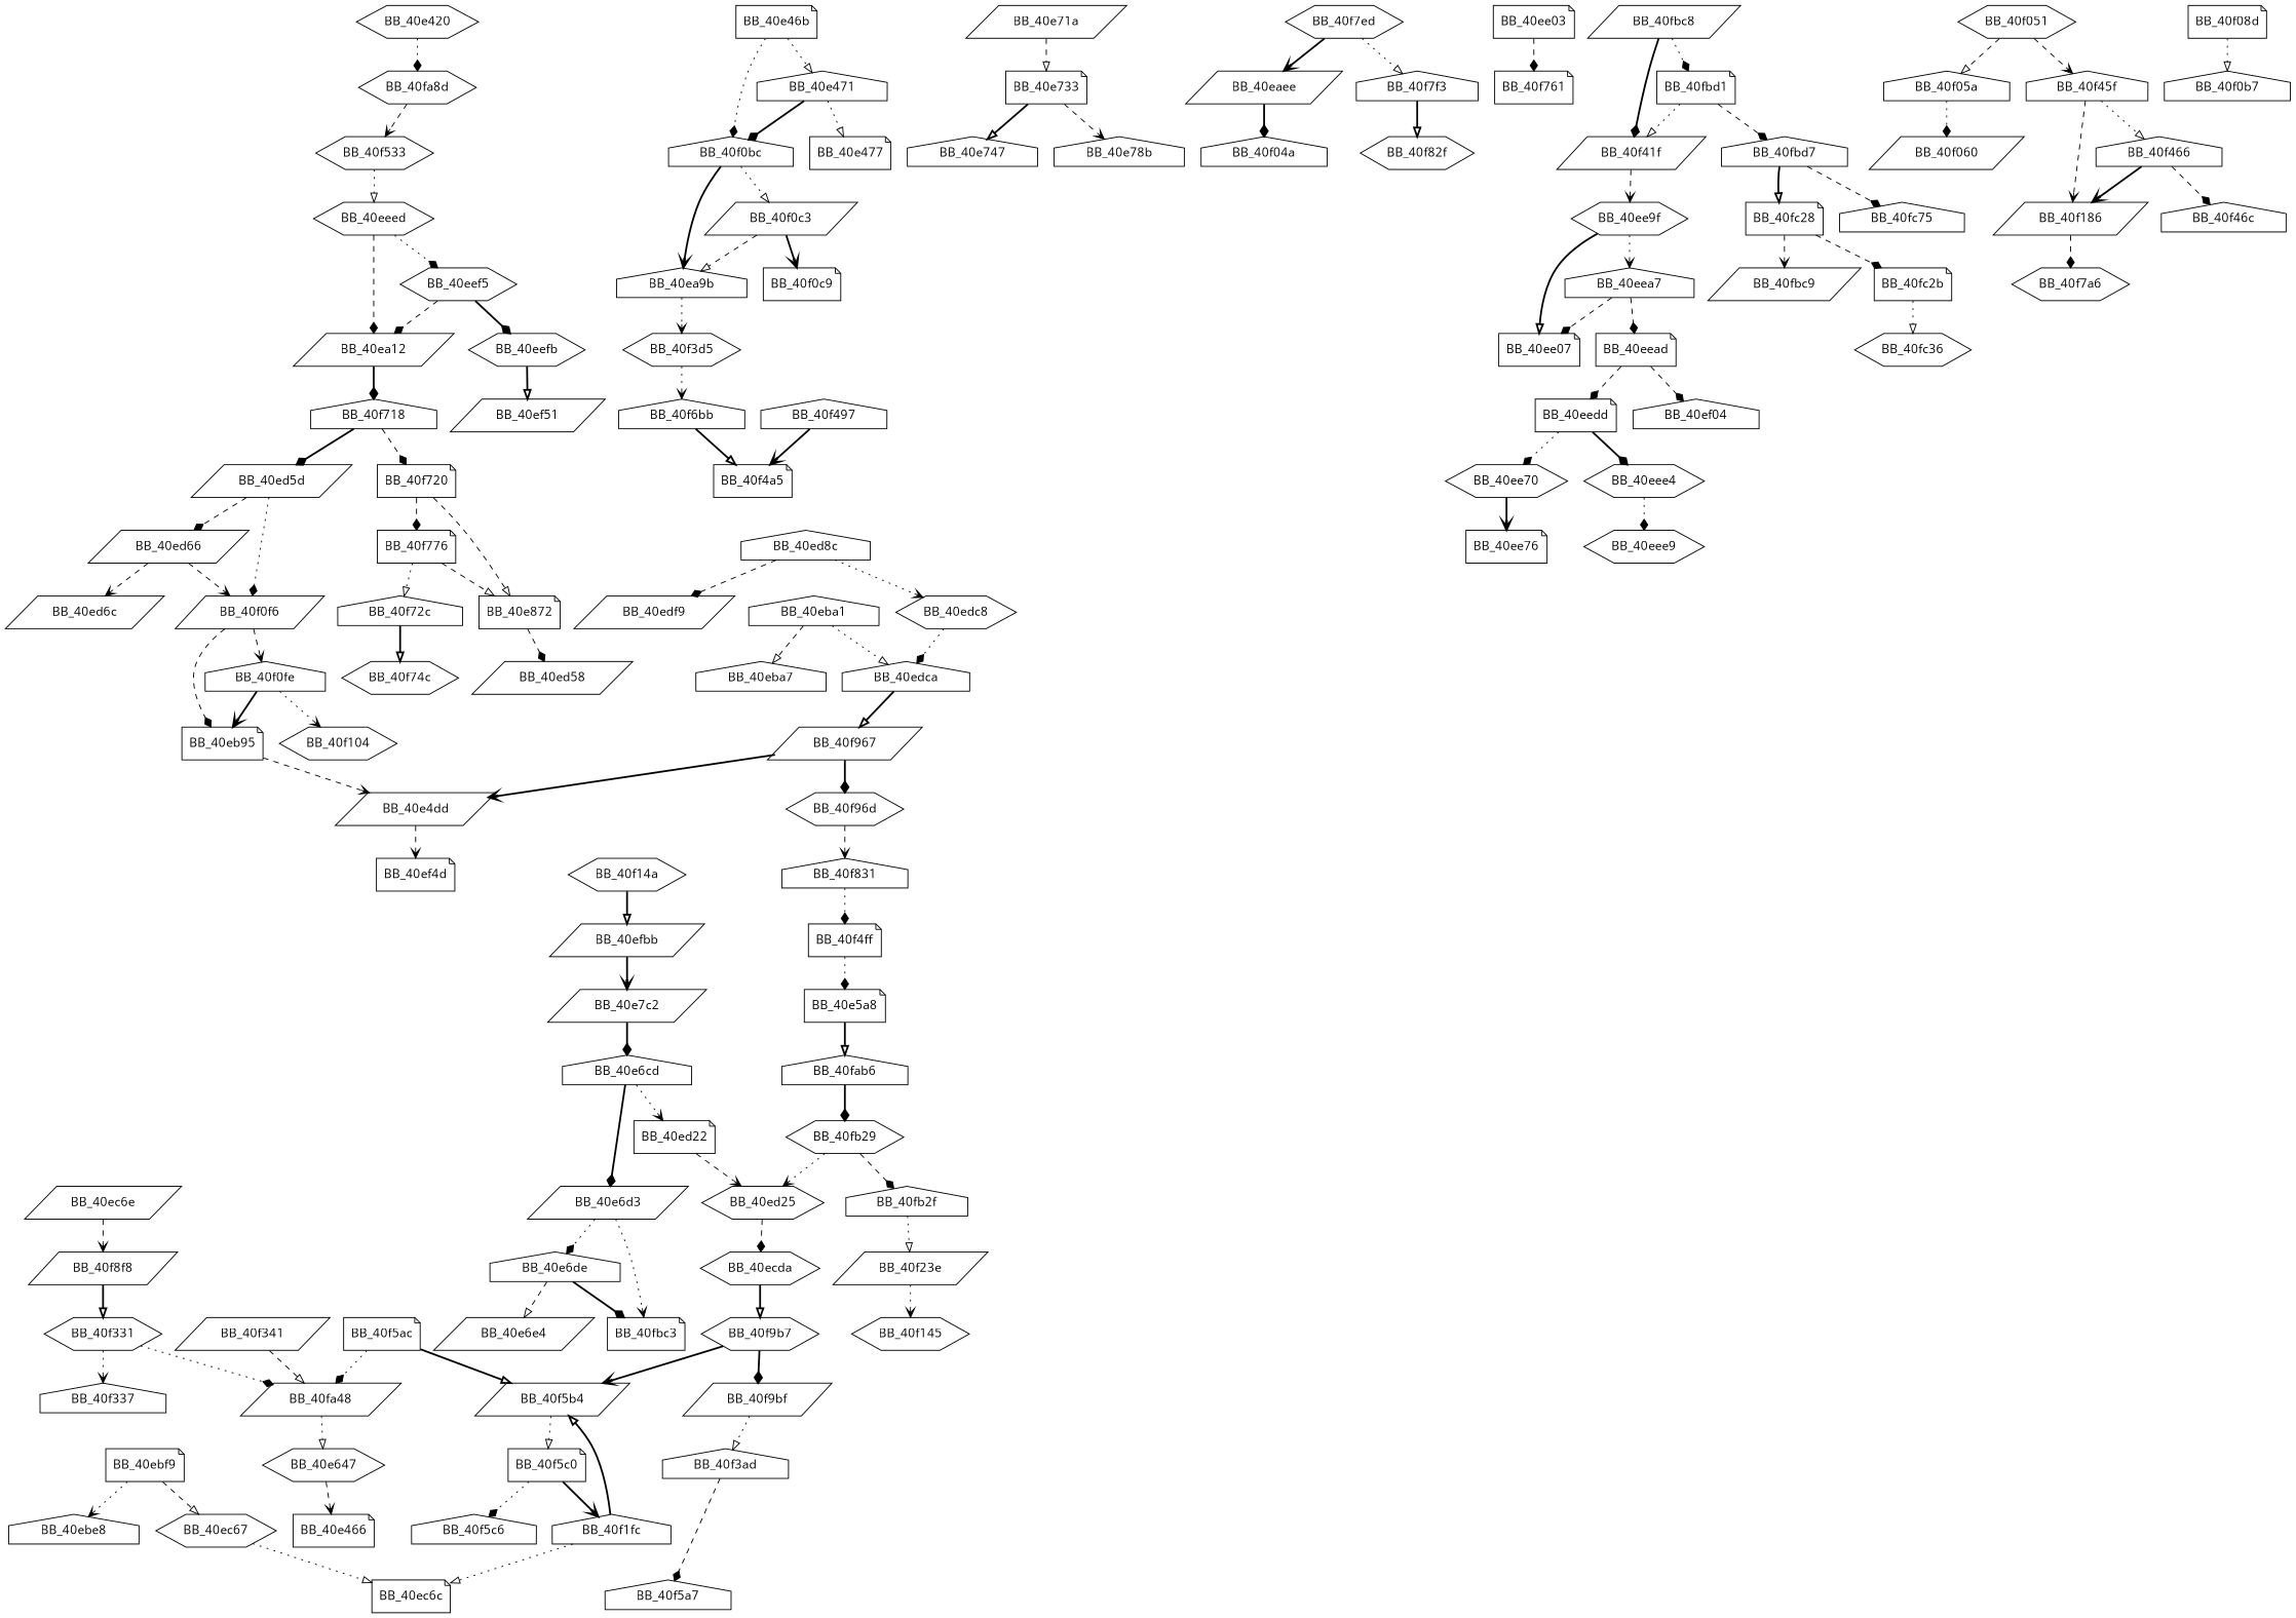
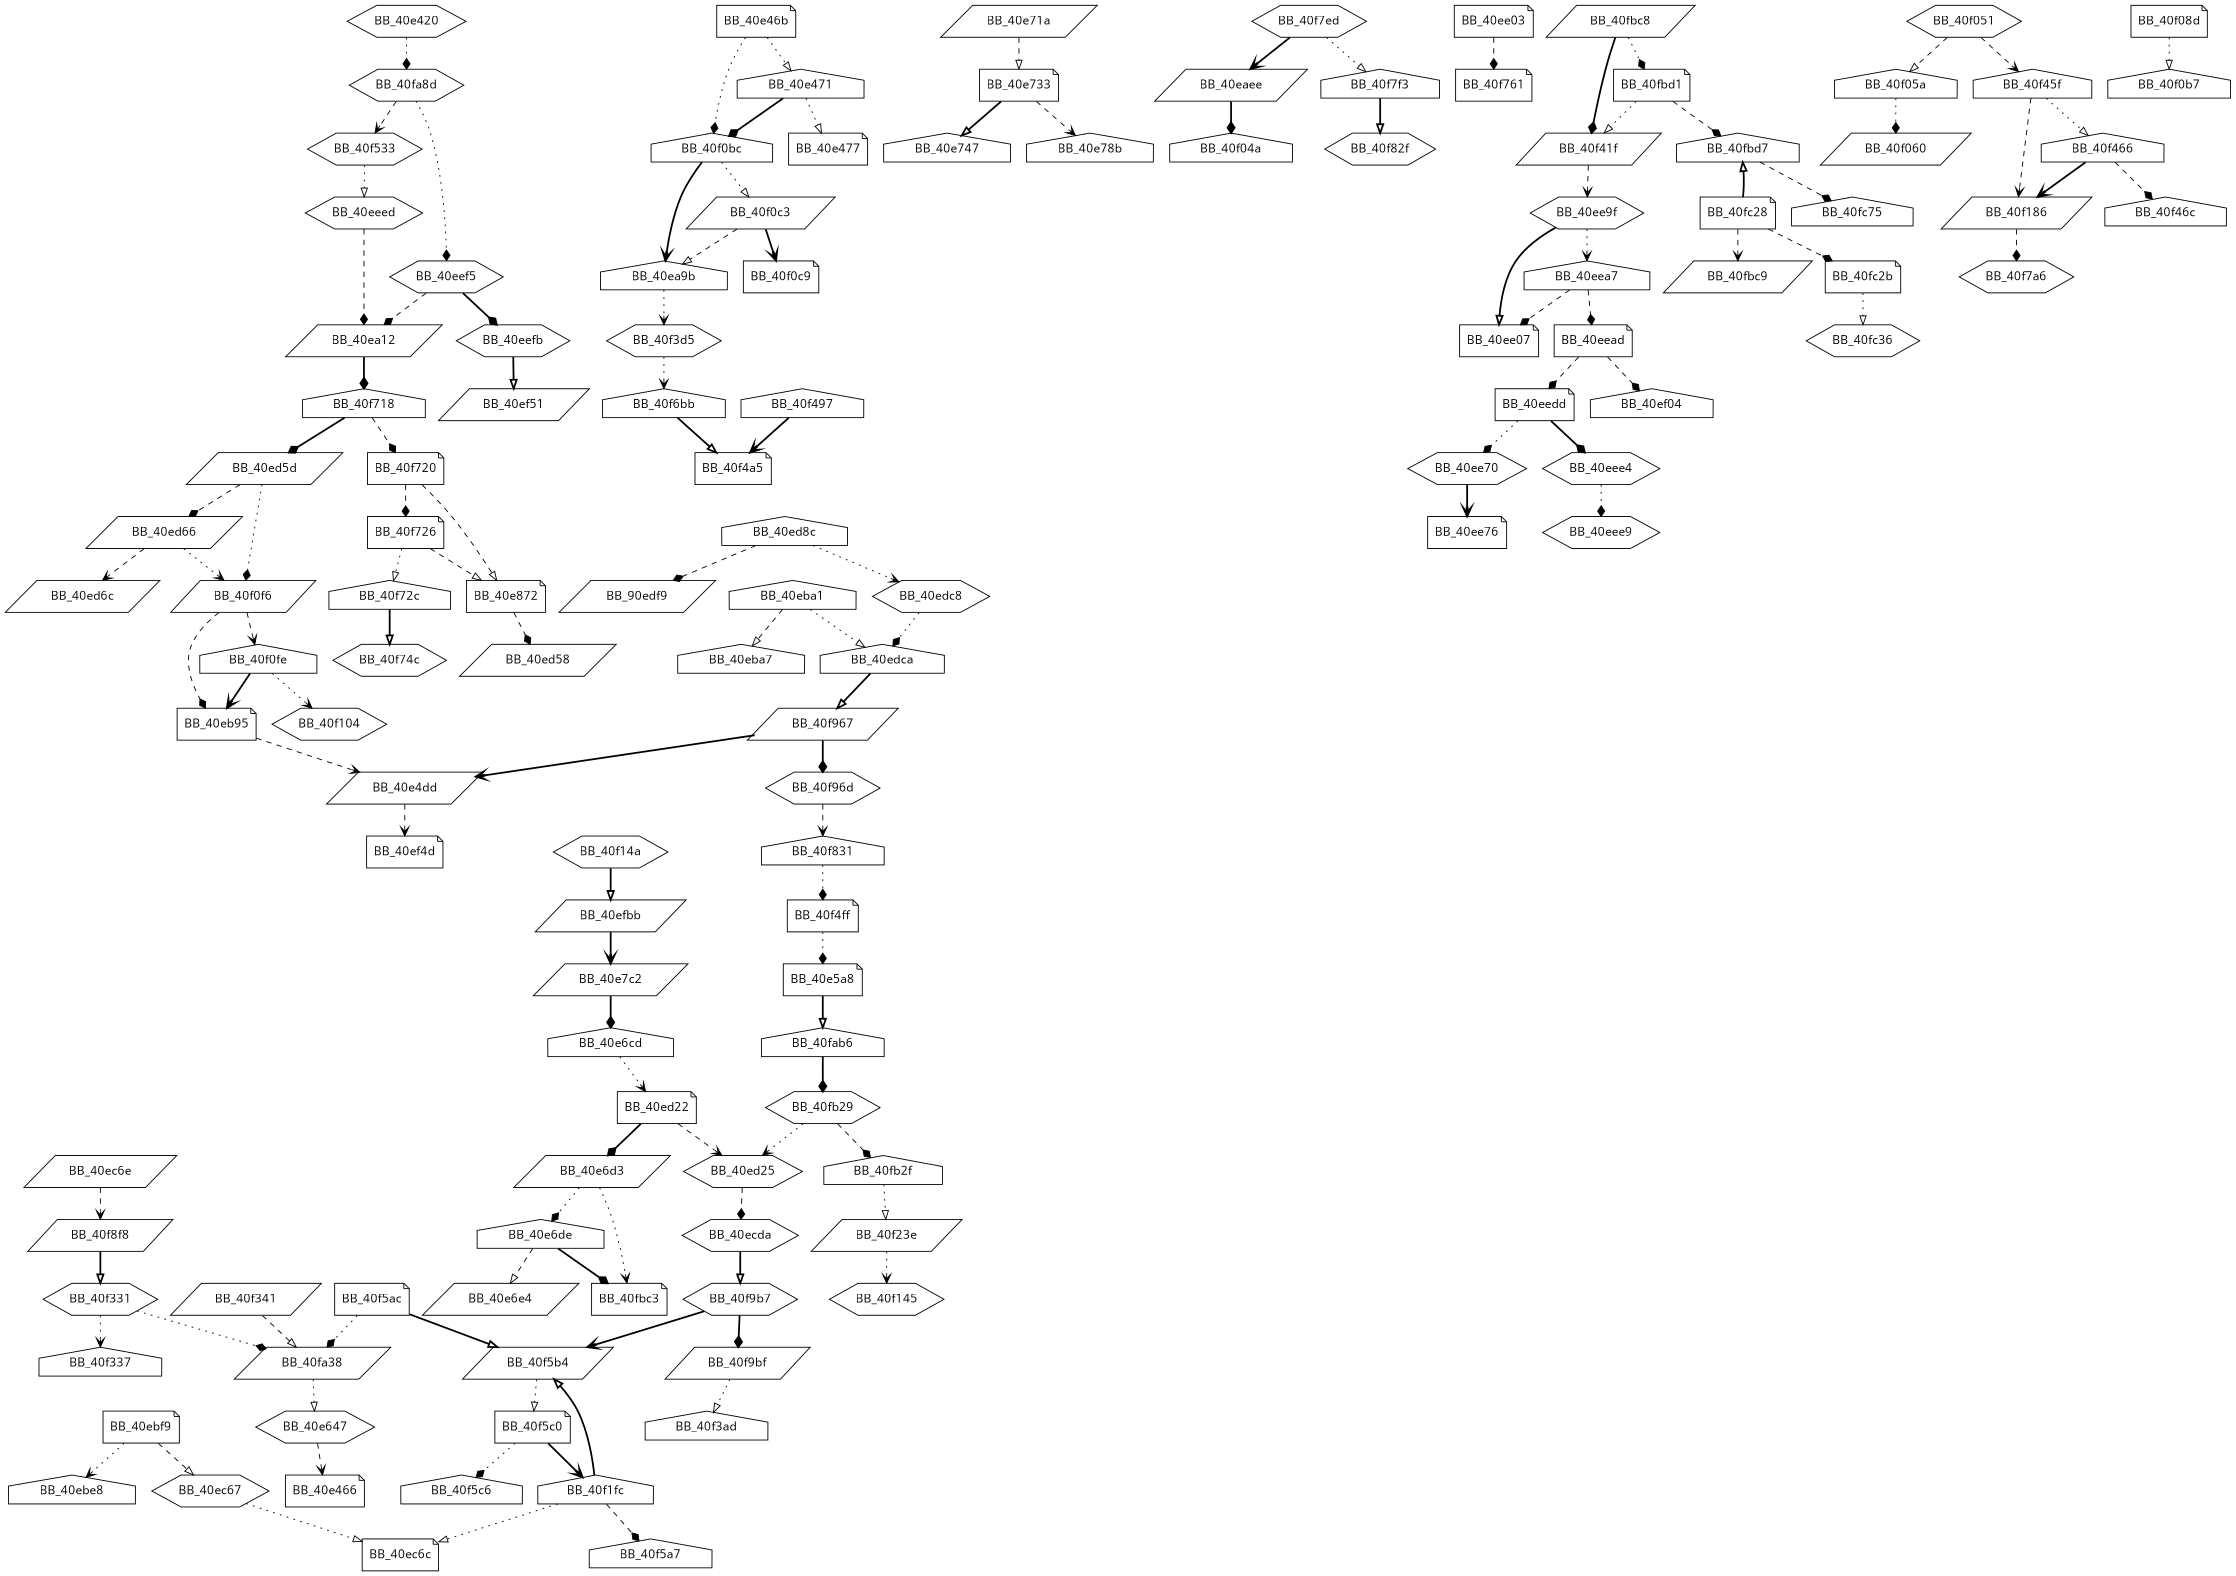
  digraph {
    fontname="Open Sans"
    node [fontname="Open Sans" shape=house]
    edge [arrowhead=diamond fontname="Open Sans" style=dashed]
    BB_40e420 [shape=hexagon]
    BB_40fa8d [shape=hexagon]
    BB_40f533 [shape=hexagon]
    BB_40eeed [shape=hexagon]
    BB_40e46b [shape=note]
    BB_40e471
    BB_40f0bc
    BB_40e477 [shape=note]
    BB_40ea9b
    BB_40f0c3 [shape=parallelogram]
    BB_40f3d5 [shape=hexagon]
    BB_40f0c9 [shape=note]
    BB_40e4dd [shape=parallelogram]
    BB_40ef4d [shape=note]
    BB_40e5a8 [shape=note]
    BB_40fab6
    BB_40fb29 [shape=hexagon]
    BB_40ed25 [shape=hexagon]
    BB_40fb2f
    BB_40e647 [shape=hexagon]
    BB_40e466 [shape=note]
    BB_40e6d3 [shape=parallelogram]
    BB_40e6cd
    BB_40ed22 [shape=note]
    BB_40e6de
    BB_40fbc3 [shape=note]
    BB_40e6e4 [shape=parallelogram]
    BB_40ecda [shape=hexagon]
    BB_40e71a [shape=parallelogram]
    BB_40e733 [shape=note]
    BB_40e747
    BB_40e78b
    BB_40e7c2 [shape=parallelogram]
    BB_40e872 [shape=note]
    BB_40ed58 [shape=parallelogram]
    BB_40ea12 [shape=parallelogram]
    BB_40f718
    BB_40ed5d [shape=parallelogram]
    BB_40f720 [shape=note]
    BB_40ed66 [shape=parallelogram]
    BB_40f0f6 [shape=parallelogram]
-   BB_40f726 [shape=note label=BB_40f776]
+   BB_40f726 [shape=note]
    BB_40f6bb
    BB_40f4a5 [shape=note]
    BB_40eaee [shape=parallelogram]
    BB_40f04a
    BB_40eb95 [shape=note]
    BB_40eba1
    BB_40edca
    BB_40eba7
    BB_40f967 [shape=parallelogram]
    BB_40f96d [shape=hexagon]
    BB_40ebf9 [shape=note]
    BB_40ebe8
    BB_40ec67 [shape=hexagon]
    BB_40ec6c [shape=note]
    BB_40ec6e [shape=parallelogram]
    BB_40f8f8 [shape=parallelogram]
    BB_40f331 [shape=hexagon]
    BB_40f337
-   BB_40fa38 [shape=parallelogram label=BB_40fa48]
+   BB_40fa38 [shape=parallelogram]
    BB_40f9b7 [shape=hexagon]
    BB_40f5b4 [shape=parallelogram]
    BB_40f9bf [shape=parallelogram]
    BB_40f5c0 [shape=note]
    BB_40f3ad
    BB_40ed6c [shape=parallelogram]
    BB_40f0fe
    BB_40f104 [shape=hexagon]
    BB_40edc8 [shape=hexagon]
    BB_40ed8c
-   BB_40edf9 [shape=parallelogram]
+   BB_40edf9 [shape=parallelogram label=BB_90edf9]
    BB_40f831
    BB_40ee03 [shape=note]
    BB_40f761 [shape=note]
    BB_40ee70 [shape=hexagon]
    BB_40ee76 [shape=note]
    BB_40ee9f [shape=hexagon]
    BB_40ee07 [shape=note]
    BB_40eea7
    BB_40eead [shape=note]
    BB_40eedd [shape=note]
    BB_40ef04
    BB_40eee4 [shape=hexagon]
    BB_40eee9 [shape=hexagon]
    BB_40eef5 [shape=hexagon]
    BB_40eefb [shape=hexagon]
    BB_40ef51 [shape=parallelogram]
    BB_40efbb [shape=parallelogram]
    BB_40f051 [shape=hexagon]
    BB_40f05a
    BB_40f45f
    BB_40f060 [shape=parallelogram]
    BB_40f186 [shape=parallelogram]
    BB_40f466
    BB_40f7a6 [shape=hexagon]
    BB_40f46c
    BB_40f08d [shape=note]
    BB_40f0b7
    BB_40f14a [shape=hexagon]
    BB_40f1fc
    BB_40f23e [shape=parallelogram]
    BB_40f145 [shape=hexagon]
    BB_40f341 [shape=parallelogram]
    BB_40f5a7
    BB_40f41f [shape=parallelogram]
    BB_40f497
    BB_40f4ff [shape=note]
    BB_40f5ac [shape=note]
    BB_40f5c6
    BB_40f7ed [shape=hexagon]
    BB_40f7f3
    BB_40f72c
    BB_40f74c [shape=hexagon]
    BB_40f82f [shape=hexagon]
    BB_40fbc8 [shape=parallelogram]
    BB_40fbd1 [shape=note]
    BB_40fbd7
    BB_40fc28 [shape=note]
    BB_40fc75
    BB_40fbc9 [shape=parallelogram]
    BB_40fc2b [shape=note]
    BB_40fc36 [shape=hexagon]
    BB_40e420 -> BB_40fa8d [style=dotted]
    BB_40fa8d -> BB_40f533 [arrowhead=vee]
    BB_40f533 -> BB_40eeed [arrowhead=onormal style=dotted]
    BB_40eeed -> BB_40ea12
-   BB_40eeed -> BB_40eef5 [style=dotted]
+   BB_40fa8d -> BB_40eef5 [style=dotted]
    BB_40e46b -> BB_40e471 [arrowhead=onormal style=dotted]
    BB_40e46b -> BB_40f0bc [style=dotted]
    BB_40e471 -> BB_40f0bc [style=bold]
    BB_40e471 -> BB_40e477 [arrowhead=onormal style=dotted]
    BB_40f0bc -> BB_40ea9b [arrowhead=vee style=bold]
    BB_40f0bc -> BB_40f0c3 [arrowhead=onormal style=dotted]
    BB_40ea9b -> BB_40f3d5 [arrowhead=vee style=dotted]
    BB_40f0c3 -> BB_40ea9b [arrowhead=onormal]
    BB_40f0c3 -> BB_40f0c9 [arrowhead=vee style=bold]
    BB_40f3d5 -> BB_40f6bb [arrowhead=vee style=dotted]
    BB_40e4dd -> BB_40ef4d [arrowhead=vee]
    BB_40e5a8 -> BB_40fab6 [arrowhead=onormal style=bold]
    BB_40fab6 -> BB_40fb29 [style=bold]
    BB_40fb29 -> BB_40ed25 [arrowhead=vee style=dotted]
    BB_40fb29 -> BB_40fb2f
    BB_40ed25 -> BB_40ecda
    BB_40fb2f -> BB_40f23e [arrowhead=onormal style=dotted]
    BB_40e647 -> BB_40e466 [arrowhead=vee]
    BB_40e6d3 -> BB_40e6de [style=dotted]
    BB_40e6d3 -> BB_40fbc3 [arrowhead=vee style=dotted]
-   BB_40e6cd -> BB_40e6d3 [style=bold]
+   BB_40ed22 -> BB_40e6d3 [style=bold]
    BB_40e6cd -> BB_40ed22 [arrowhead=vee style=dotted]
    BB_40ed22 -> BB_40ed25 [arrowhead=vee]
    BB_40e6de -> BB_40fbc3 [style=bold]
    BB_40e6de -> BB_40e6e4 [arrowhead=onormal]
    BB_40ecda -> BB_40f9b7 [arrowhead=onormal style=bold]
    BB_40e71a -> BB_40e733 [arrowhead=onormal]
    BB_40e733 -> BB_40e747 [arrowhead=onormal style=bold]
    BB_40e733 -> BB_40e78b [arrowhead=vee]
    BB_40e7c2 -> BB_40e6cd [style=bold]
    BB_40e872 -> BB_40ed58
    BB_40ea12 -> BB_40f718 [style=bold]
    BB_40f718 -> BB_40ed5d [style=bold]
    BB_40f718 -> BB_40f720
    BB_40ed5d -> BB_40ed66
    BB_40ed5d -> BB_40f0f6 [style=dotted]
    BB_40f720 -> BB_40e872 [arrowhead=onormal]
    BB_40f720 -> BB_40f726
-   BB_40ed66 -> BB_40f0f6 [arrowhead=vee]
+   BB_40ed66 -> BB_40f0f6 [arrowhead=vee style=dotted]
    BB_40ed66 -> BB_40ed6c [arrowhead=vee]
    BB_40f0f6 -> BB_40eb95
    BB_40f0f6 -> BB_40f0fe [arrowhead=vee]
    BB_40f726 -> BB_40e872 [arrowhead=onormal]
    BB_40f726 -> BB_40f72c [arrowhead=onormal style=dotted]
    BB_40f6bb -> BB_40f4a5 [arrowhead=onormal style=bold]
    BB_40eaee -> BB_40f04a [style=bold]
    BB_40eb95 -> BB_40e4dd [arrowhead=vee]
    BB_40eba1 -> BB_40edca [arrowhead=onormal style=dotted]
    BB_40eba1 -> BB_40eba7 [arrowhead=onormal]
    BB_40edca -> BB_40f967 [arrowhead=onormal style=bold]
    BB_40f967 -> BB_40e4dd [arrowhead=vee style=bold]
    BB_40f967 -> BB_40f96d [style=bold]
    BB_40f96d -> BB_40f831 [arrowhead=vee]
    BB_40ebf9 -> BB_40ebe8 [arrowhead=vee style=dotted]
    BB_40ebf9 -> BB_40ec67 [arrowhead=onormal]
    BB_40ec67 -> BB_40ec6c [arrowhead=onormal style=dotted]
    BB_40ec6e -> BB_40f8f8 [arrowhead=vee]
    BB_40f8f8 -> BB_40f331 [arrowhead=onormal style=bold]
    BB_40f331 -> BB_40f337 [arrowhead=vee style=dotted]
    BB_40f331 -> BB_40fa38 [style=dotted]
    BB_40fa38 -> BB_40e647 [arrowhead=onormal style=dotted]
    BB_40f9b7 -> BB_40f5b4 [arrowhead=vee style=bold]
    BB_40f9b7 -> BB_40f9bf [style=bold]
    BB_40f5b4 -> BB_40f5c0 [arrowhead=onormal style=dotted]
    BB_40f9bf -> BB_40f3ad [arrowhead=onormal style=dotted]
    BB_40f5c0 -> BB_40f1fc [arrowhead=vee style=bold]
    BB_40f5c0 -> BB_40f5c6 [style=dotted]
-   BB_40f3ad -> BB_40f5a7
+   BB_40f1fc -> BB_40f5a7
    BB_40f0fe -> BB_40eb95 [arrowhead=vee style=bold]
    BB_40f0fe -> BB_40f104 [arrowhead=vee style=dotted]
    BB_40edc8 -> BB_40edca [style=dotted]
    BB_40ed8c -> BB_40edc8 [arrowhead=vee style=dotted]
    BB_40ed8c -> BB_40edf9
    BB_40f831 -> BB_40f4ff [style=dotted]
    BB_40ee03 -> BB_40f761
    BB_40ee70 -> BB_40ee76 [arrowhead=vee style=bold]
    BB_40ee9f -> BB_40ee07 [arrowhead=onormal style=bold]
    BB_40ee9f -> BB_40eea7 [arrowhead=vee style=dotted]
    BB_40eea7 -> BB_40ee07
    BB_40eea7 -> BB_40eead
    BB_40eead -> BB_40eedd
    BB_40eead -> BB_40ef04
    BB_40eedd -> BB_40ee70 [style=dotted]
    BB_40eedd -> BB_40eee4 [style=bold]
    BB_40eee4 -> BB_40eee9 [style=dotted]
    BB_40eef5 -> BB_40ea12
    BB_40eef5 -> BB_40eefb [style=bold]
    BB_40eefb -> BB_40ef51 [arrowhead=onormal style=bold]
    BB_40efbb -> BB_40e7c2 [arrowhead=vee style=bold]
    BB_40f051 -> BB_40f05a [arrowhead=onormal]
    BB_40f051 -> BB_40f45f [arrowhead=vee]
    BB_40f05a -> BB_40f060 [style=dotted]
    BB_40f45f -> BB_40f186 [arrowhead=vee]
    BB_40f45f -> BB_40f466 [arrowhead=onormal style=dotted]
    BB_40f186 -> BB_40f7a6
    BB_40f466 -> BB_40f186 [arrowhead=vee style=bold]
    BB_40f466 -> BB_40f46c
    BB_40f08d -> BB_40f0b7 [arrowhead=onormal style=dotted]
    BB_40f14a -> BB_40efbb [arrowhead=onormal style=bold]
    BB_40f1fc -> BB_40ec6c [arrowhead=onormal style=dotted]
    BB_40f1fc -> BB_40f5b4 [arrowhead=onormal style=bold]
    BB_40f23e -> BB_40f145 [arrowhead=vee style=dotted]
    BB_40f341 -> BB_40fa38 [arrowhead=onormal]
    BB_40f41f -> BB_40ee9f [arrowhead=vee]
    BB_40f497 -> BB_40f4a5 [arrowhead=vee style=bold]
    BB_40f4ff -> BB_40e5a8 [style=dotted]
    BB_40f5ac -> BB_40fa38 [style=dotted]
    BB_40f5ac -> BB_40f5b4 [arrowhead=onormal style=bold]
    BB_40f7ed -> BB_40eaee [arrowhead=vee style=bold]
    BB_40f7ed -> BB_40f7f3 [arrowhead=onormal style=dotted]
    BB_40f7f3 -> BB_40f82f [arrowhead=onormal style=bold]
    BB_40f72c -> BB_40f74c [arrowhead=onormal style=bold]
    BB_40fbc8 -> BB_40f41f [style=bold]
    BB_40fbc8 -> BB_40fbd1 [style=dotted]
    BB_40fbd1 -> BB_40f41f [arrowhead=onormal style=dotted]
    BB_40fbd1 -> BB_40fbd7
-   BB_40fbd7 -> BB_40fc28 [arrowhead=onormal style=bold]
+   BB_40fc28 -> BB_40fbd7 [arrowhead=onormal style=bold]
    BB_40fbd7 -> BB_40fc75
    BB_40fc28 -> BB_40fbc9 [arrowhead=vee]
    BB_40fc28 -> BB_40fc2b
    BB_40fc2b -> BB_40fc36 [arrowhead=onormal style=dotted]
  }
